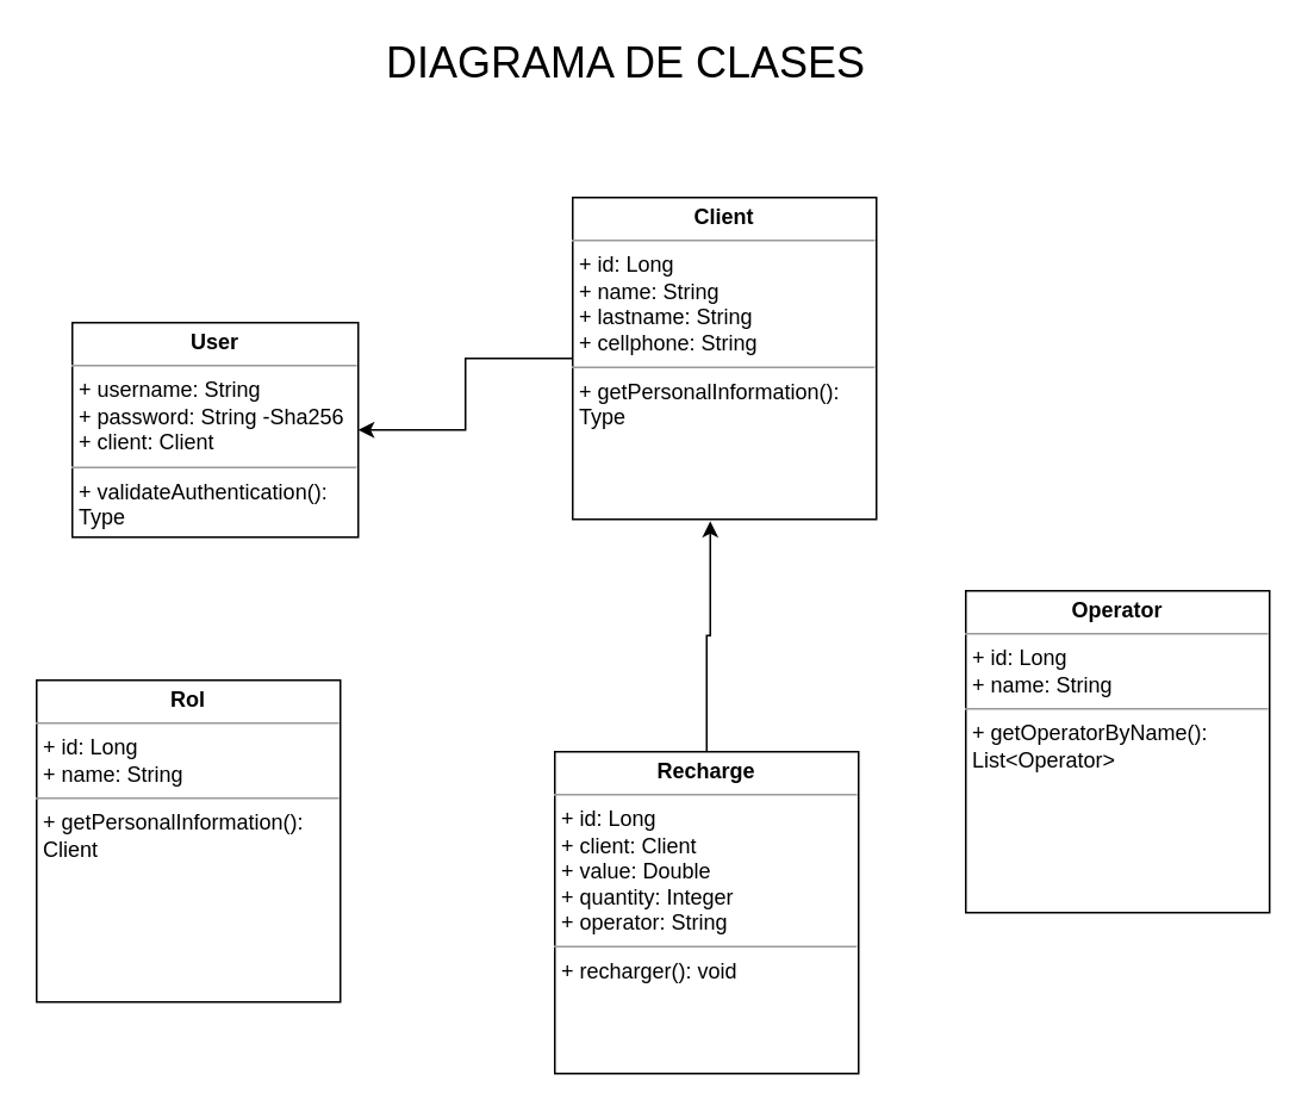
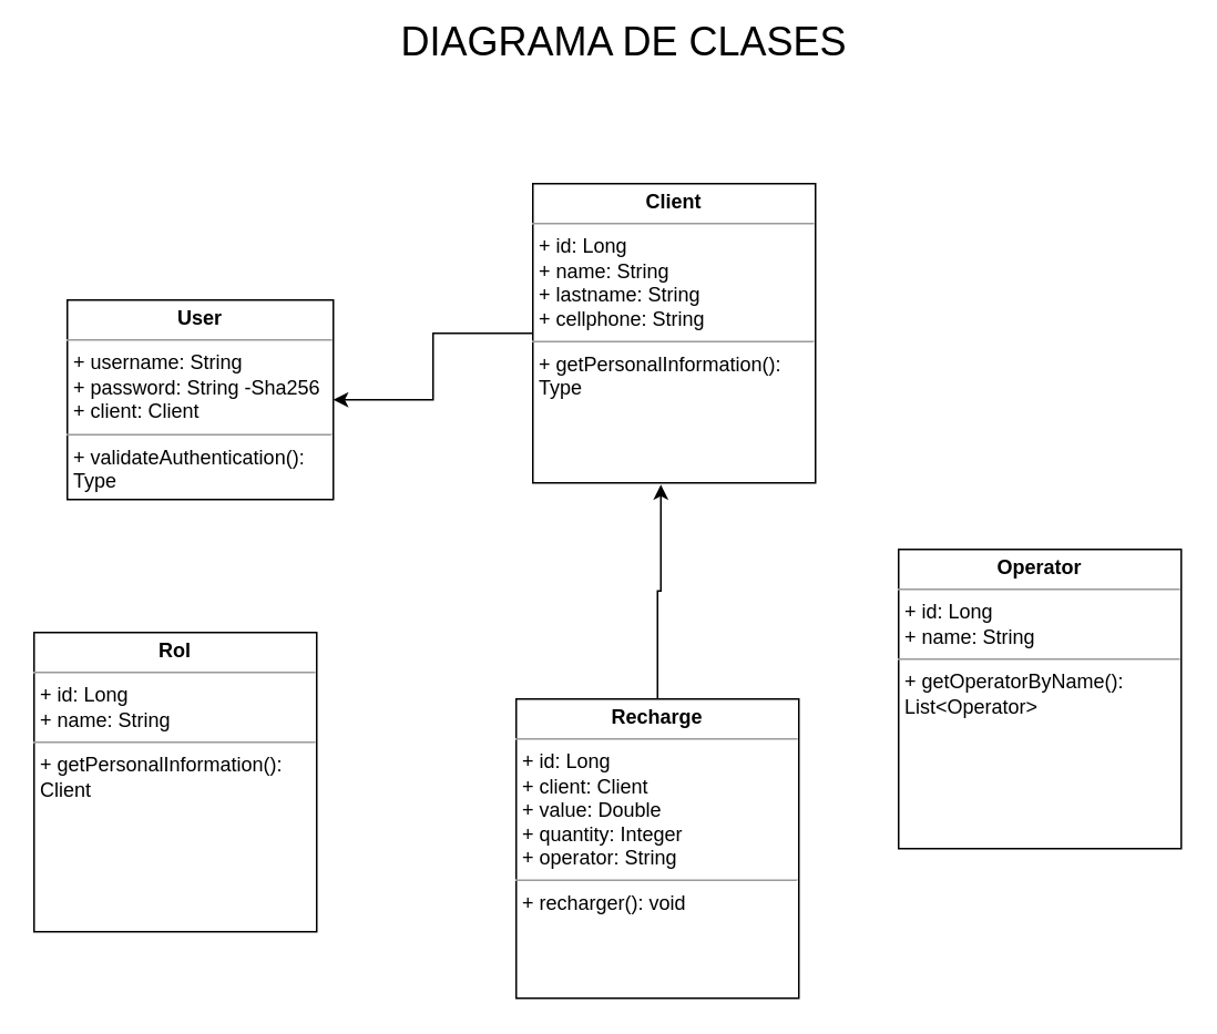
  <mxCell id="0" />
  <mxCell id="1" parent="0" />
- <mxCell id="2" value="DIAGRAMA DE CLASES" style="text;html=1;strokeColor=none;fillColor=none;align=center;verticalAlign=middle;whiteSpace=wrap;rounded=0;strokeWidth=5;fontSize=24;" vertex="1" parent="1"><mxGeometry x="200" y="20" width="300" height="30" as="geometry" /></mxCell>
+ <mxCell id="2" value="DIAGRAMA DE CLASES" style="text;html=1;strokeColor=none;fillColor=none;align=center;verticalAlign=middle;whiteSpace=wrap;rounded=0;strokeWidth=5;fontSize=24;" vertex="1" parent="1"><mxGeometry x="225" y="10" width="300" height="30" as="geometry" /></mxCell>
  <mxCell id="3" style="edgeStyle=orthogonalEdgeStyle;rounded=0;orthogonalLoop=1;jettySize=auto;html=1;" edge="1" parent="1" source="4" target="5"><mxGeometry relative="1" as="geometry" /></mxCell>
  <mxCell id="4" value="&lt;p style=&quot;margin:0px;margin-top:4px;text-align:center;&quot;&gt;&lt;b&gt;Client&lt;/b&gt;&lt;/p&gt;&lt;hr size=&quot;1&quot;&gt;&lt;p style=&quot;margin:0px;margin-left:4px;&quot;&gt;+ id: Long&lt;/p&gt;&lt;p style=&quot;margin:0px;margin-left:4px;&quot;&gt;+ name: String&lt;br&gt;&lt;/p&gt;&lt;p style=&quot;margin:0px;margin-left:4px;&quot;&gt;+ lastname: String&lt;br&gt;&lt;/p&gt;&lt;p style=&quot;margin:0px;margin-left:4px;&quot;&gt;+ cellphone: String&lt;br&gt;&lt;/p&gt;&lt;hr size=&quot;1&quot;&gt;&lt;p style=&quot;margin:0px;margin-left:4px;&quot;&gt;+ getPersonalInformation(): Type&lt;/p&gt;" style="verticalAlign=top;align=left;overflow=fill;fontSize=12;fontFamily=Helvetica;html=1;whiteSpace=wrap;" vertex="1" parent="1"><mxGeometry x="320" y="110" width="170" height="180" as="geometry" /></mxCell>
  <mxCell id="5" value="&lt;p style=&quot;margin:0px;margin-top:4px;text-align:center;&quot;&gt;&lt;b&gt;User&lt;/b&gt;&lt;/p&gt;&lt;hr size=&quot;1&quot;&gt;&lt;p style=&quot;margin:0px;margin-left:4px;&quot;&gt;+ username: String&lt;/p&gt;&lt;p style=&quot;margin:0px;margin-left:4px;&quot;&gt;+ password: String -Sha256&lt;br&gt;&lt;/p&gt;&lt;p style=&quot;margin:0px;margin-left:4px;&quot;&gt;+ client: Client&lt;br style=&quot;border-color: var(--border-color);&quot;&gt;&lt;/p&gt;&lt;hr size=&quot;1&quot;&gt;&lt;p style=&quot;margin:0px;margin-left:4px;&quot;&gt;+ validateAuthentication(): Type&lt;/p&gt;" style="verticalAlign=top;align=left;overflow=fill;fontSize=12;fontFamily=Helvetica;html=1;whiteSpace=wrap;" vertex="1" parent="1"><mxGeometry x="40" y="180" width="160" height="120" as="geometry" /></mxCell>
  <mxCell id="6" style="edgeStyle=orthogonalEdgeStyle;rounded=0;orthogonalLoop=1;jettySize=auto;html=1;entryX=0.453;entryY=1.006;entryDx=0;entryDy=0;entryPerimeter=0;" edge="1" parent="1" source="7" target="4"><mxGeometry relative="1" as="geometry" /></mxCell>
  <mxCell id="7" value="&lt;p style=&quot;margin:0px;margin-top:4px;text-align:center;&quot;&gt;&lt;b&gt;Recharge&lt;/b&gt;&lt;/p&gt;&lt;hr size=&quot;1&quot;&gt;&lt;p style=&quot;margin:0px;margin-left:4px;&quot;&gt;+ id: Long&lt;/p&gt;&lt;p style=&quot;margin:0px;margin-left:4px;&quot;&gt;+ client: Client&lt;br&gt;&lt;/p&gt;&lt;p style=&quot;margin:0px;margin-left:4px;&quot;&gt;+ value: Double&lt;br&gt;&lt;/p&gt;&lt;p style=&quot;margin:0px;margin-left:4px;&quot;&gt;+ quantity: Integer&lt;br&gt;&lt;/p&gt;&lt;p style=&quot;margin:0px;margin-left:4px;&quot;&gt;+ operator: String&lt;br&gt;&lt;/p&gt;&lt;hr size=&quot;1&quot;&gt;&lt;p style=&quot;margin:0px;margin-left:4px;&quot;&gt;+ recharger(): void&lt;/p&gt;" style="verticalAlign=top;align=left;overflow=fill;fontSize=12;fontFamily=Helvetica;html=1;whiteSpace=wrap;" vertex="1" parent="1"><mxGeometry x="310" y="420" width="170" height="180" as="geometry" /></mxCell>
  <mxCell id="8" value="&lt;p style=&quot;margin:0px;margin-top:4px;text-align:center;&quot;&gt;&lt;b&gt;Operator&lt;/b&gt;&lt;/p&gt;&lt;hr size=&quot;1&quot;&gt;&lt;p style=&quot;margin:0px;margin-left:4px;&quot;&gt;+ id: Long&lt;/p&gt;&lt;p style=&quot;margin:0px;margin-left:4px;&quot;&gt;+ name: String&lt;/p&gt;&lt;hr size=&quot;1&quot;&gt;&lt;p style=&quot;margin:0px;margin-left:4px;&quot;&gt;+ getOperatorByName(): List&amp;lt;Operator&amp;gt;&lt;/p&gt;" style="verticalAlign=top;align=left;overflow=fill;fontSize=12;fontFamily=Helvetica;html=1;whiteSpace=wrap;" vertex="1" parent="1"><mxGeometry x="540" y="330" width="170" height="180" as="geometry" /></mxCell>
  <mxCell id="9" value="&lt;p style=&quot;margin:0px;margin-top:4px;text-align:center;&quot;&gt;&lt;b&gt;Rol&lt;/b&gt;&lt;/p&gt;&lt;hr size=&quot;1&quot;&gt;&lt;p style=&quot;margin:0px;margin-left:4px;&quot;&gt;+ id: Long&lt;/p&gt;&lt;p style=&quot;margin:0px;margin-left:4px;&quot;&gt;+ name: String&lt;/p&gt;&lt;hr size=&quot;1&quot;&gt;&lt;p style=&quot;margin:0px;margin-left:4px;&quot;&gt;+ getPersonalInformation(): Client&lt;/p&gt;" style="verticalAlign=top;align=left;overflow=fill;fontSize=12;fontFamily=Helvetica;html=1;whiteSpace=wrap;" vertex="1" parent="1"><mxGeometry x="20" y="380" width="170" height="180" as="geometry" /></mxCell>
